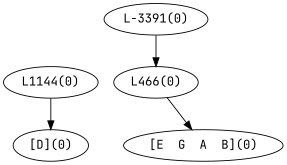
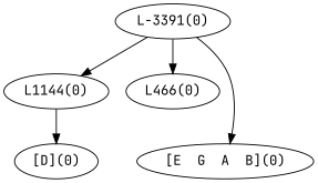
  digraph {
    fontname="JetBrains Mono"
    node [fontname="JetBrains Mono"]
    edge [fontname="JetBrains Mono"]
    "L1144(0)"
    n2 [label="L466(0)"]
    n3 [label="L-3391(0)"]
    "[D](0)"
    "[E  G  A  B](0)"
    subgraph sub_1 {
      rank=same
      "L1144(0)"
      n2
    }
    subgraph sub_2 {
      rank=min
      n3
    }
    subgraph sub_3 {
      rank=max
      "[D](0)"
      "[E  G  A  B](0)"
    }
    "L1144(0)" -> "[D](0)"
-   n2 -> "[E  G  A  B](0)"
+   n3 -> "[E  G  A  B](0)"
+   n3 -> "L1144(0)"
    n3 -> n2
  }
